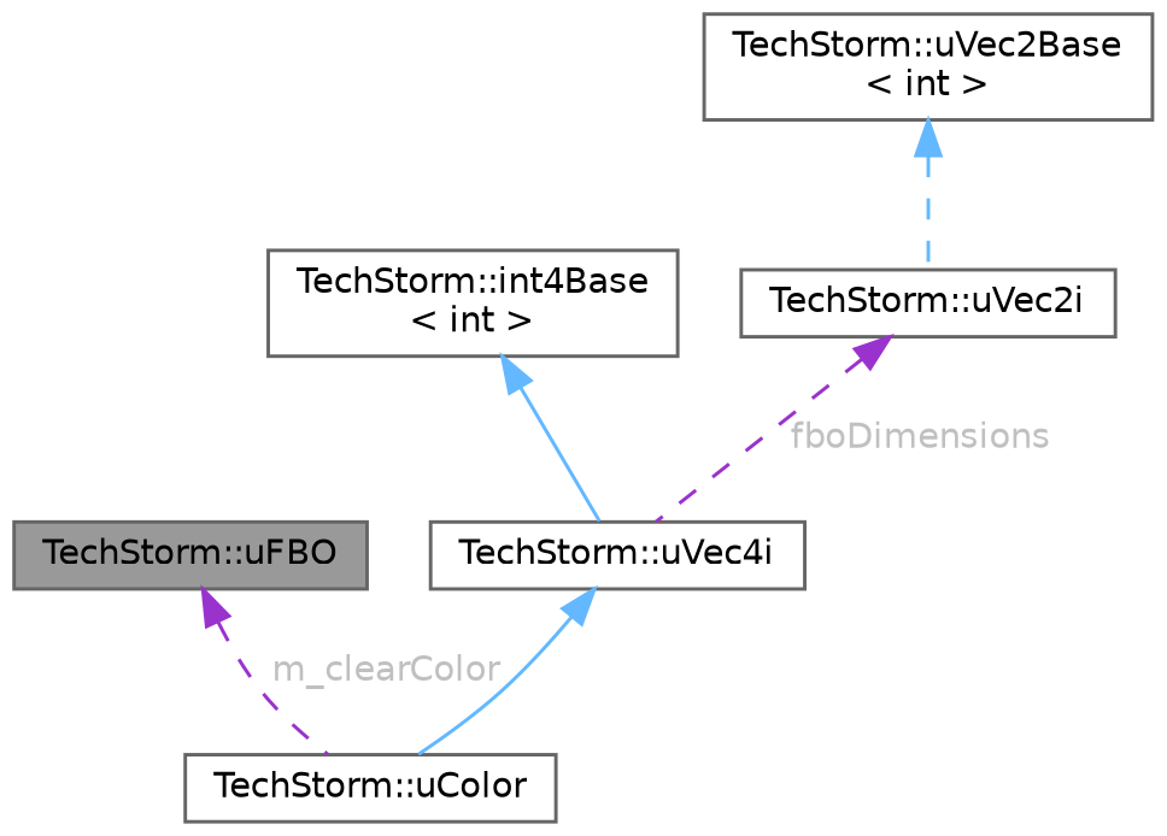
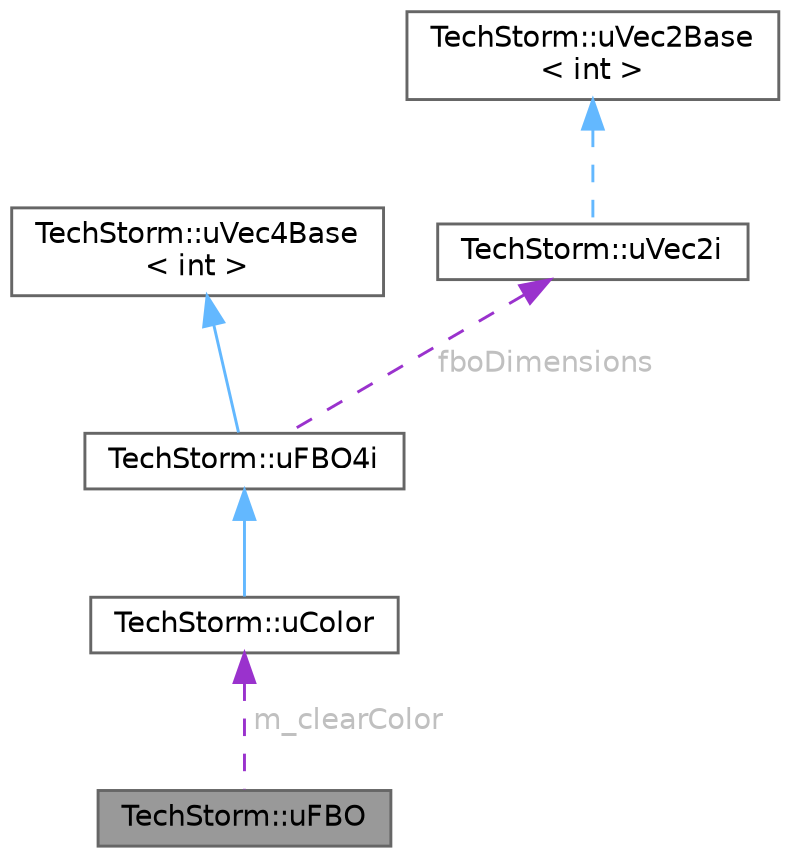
  digraph {
    node [color=gray40 fillcolor=white fontname=Helvetica fontsize=10 shape=box style=filled]
    edge [color=steelblue1 dir=back fontname=Helvetica fontsize=10 labelfontname=Helvetica labelfontsize=10 style=dashed]
    n1 [fillcolor=grey60 fontcolor=black height=0.2 label="TechStorm::uFBO" width=0.4]
    n2 [height=0.2 label="TechStorm::uColor" width=0.4]
-   n3 [height=0.2 label="TechStorm::uVec4i" width=0.4]
-   n4 [height=0.2 label="TechStorm::int4Base\l\< int \>" width=0.4]
+   n3 [height=0.2 label="TechStorm::uFBO4i" width=0.4]
+   n4 [height=0.2 label="TechStorm::uVec4Base\l\< int \>" width=0.4]
    n5 [height=0.2 label="TechStorm::uVec2i" width=0.4]
    n6 [height=0.2 label="TechStorm::uVec2Base\l\< int \>" width=0.4]
-   n1 -> n2 [color=darkorchid3 fontcolor=grey label=" m_clearColor"]
+   n2 -> n1 [color=darkorchid3 fontcolor=grey label=" m_clearColor"]
    n3 -> n2 [style=solid]
    n4 -> n3 [style=solid]
    n5 -> n3 [color=darkorchid3 fontcolor=grey label=" fboDimensions"]
    n6 -> n5
  }
